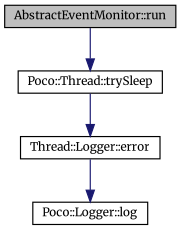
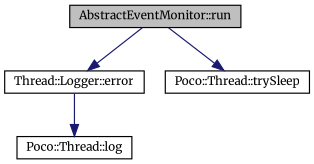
  digraph {
    fontname=Merriweather
    rankdir=TB
    node [color=black fillcolor=white fontname=Merriweather fontsize=10 shape=record style=filled]
    edge [color=midnightblue fontname=Merriweather fontsize=10 labelfontname=Helvetica labelfontsize=10 style=solid]
    n1 [fillcolor=grey75 fontcolor=black height=0.2 label="AbstractEventMonitor::run" width=0.4]
    n2 [height=0.2 label="Thread::Logger::error" width=0.4]
    n3 [height=0.2 label="Poco::Thread::trySleep" width=0.4]
-   n4 [height=0.2 label="Poco::Logger::log" width=0.4]
-   n3 -> n2
+   n4 [height=0.2 label="Poco::Thread::log" width=0.4]
+   n1 -> n2
    n1 -> n3
    n2 -> n4
  }
